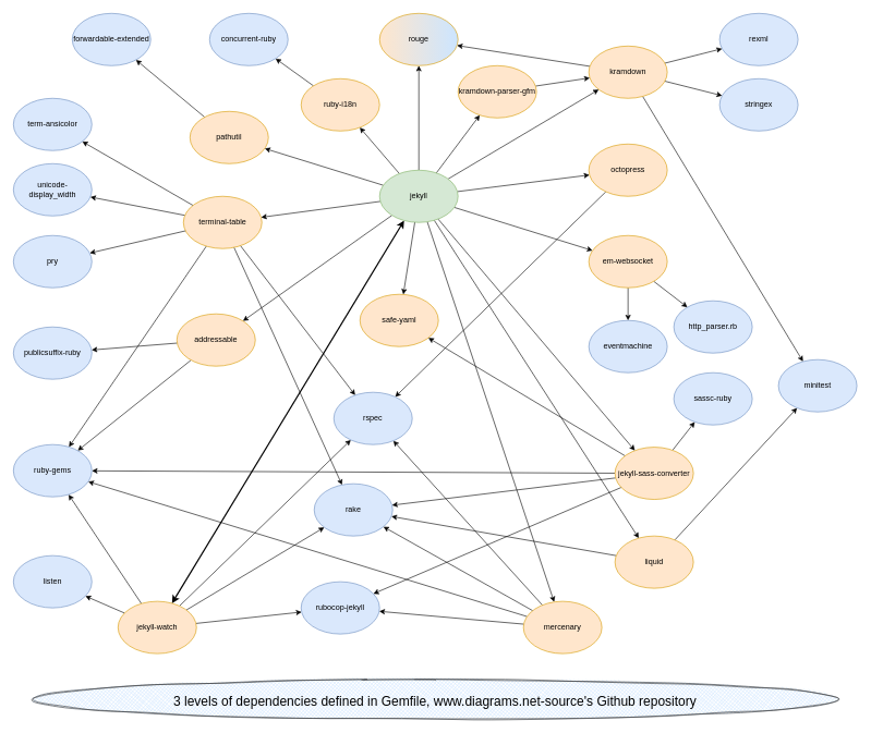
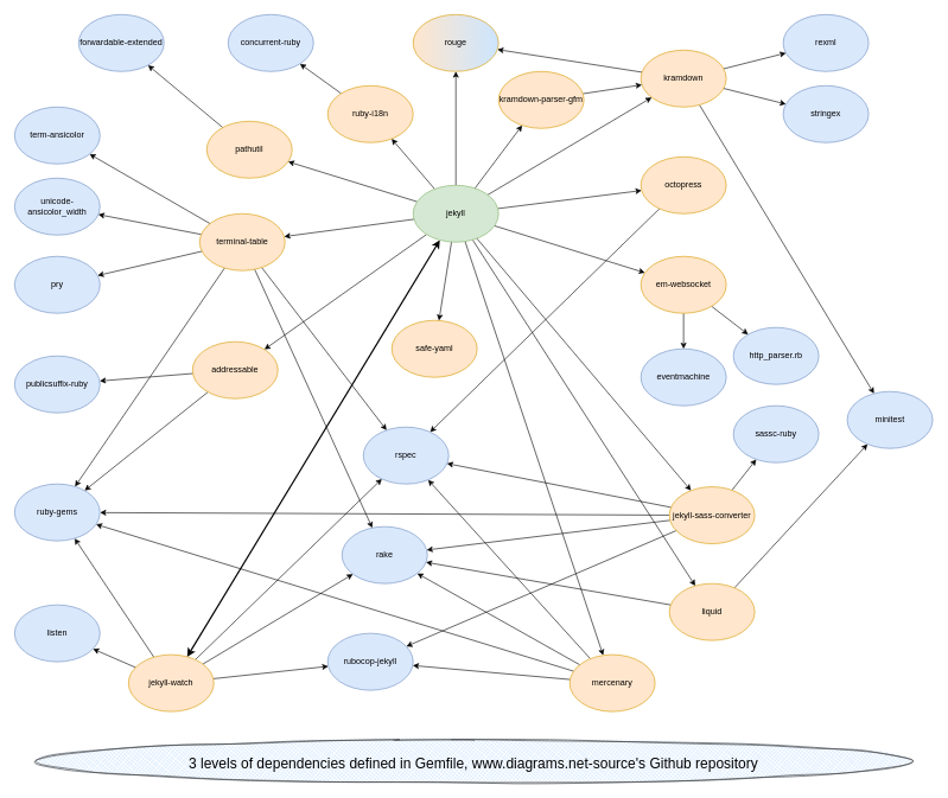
  <mxCell id="0" />
  <mxCell id="1" parent="0" />
  <mxCell id="2" value="" style="orthogonalLoop=1;jettySize=auto;html=1;rounded=0;" parent="1" source="16" target="19" edge="1"><mxGeometry relative="1" as="geometry" /></mxCell>
  <mxCell id="3" value="" style="orthogonalLoop=1;jettySize=auto;html=1;rounded=0;" parent="1" source="16" target="21" edge="1"><mxGeometry relative="1" as="geometry" /></mxCell>
  <mxCell id="4" value="" style="orthogonalLoop=1;jettySize=auto;html=1;rounded=0;" parent="1" source="16" target="24" edge="1"><mxGeometry relative="1" as="geometry" /></mxCell>
  <mxCell id="5" value="" style="orthogonalLoop=1;jettySize=auto;html=1;rounded=0;" parent="1" source="16" target="26" edge="1"><mxGeometry relative="1" as="geometry" /></mxCell>
  <mxCell id="6" value="" style="orthogonalLoop=1;jettySize=auto;html=1;rounded=0;" parent="1" source="16" target="32" edge="1"><mxGeometry relative="1" as="geometry" /></mxCell>
  <mxCell id="7" value="" style="orthogonalLoop=1;jettySize=auto;html=1;rounded=0;startArrow=classic;startFill=1;strokeWidth=2;" parent="1" source="16" target="38" edge="1"><mxGeometry relative="1" as="geometry" /></mxCell>
  <mxCell id="8" value="" style="orthogonalLoop=1;jettySize=auto;html=1;rounded=0;" parent="1" source="16" target="43" edge="1"><mxGeometry relative="1" as="geometry" /></mxCell>
  <mxCell id="9" value="" style="orthogonalLoop=1;jettySize=auto;html=1;rounded=0;" parent="1" source="16" target="45" edge="1"><mxGeometry relative="1" as="geometry" /></mxCell>
  <mxCell id="10" value="" style="orthogonalLoop=1;jettySize=auto;html=1;rounded=0;" parent="1" source="16" target="48" edge="1"><mxGeometry relative="1" as="geometry" /></mxCell>
  <mxCell id="11" value="" style="orthogonalLoop=1;jettySize=auto;html=1;rounded=0;" parent="1" source="16" target="53" edge="1"><mxGeometry relative="1" as="geometry" /></mxCell>
  <mxCell id="12" value="" style="orthogonalLoop=1;jettySize=auto;html=1;rounded=0;" parent="1" source="16" target="55" edge="1"><mxGeometry relative="1" as="geometry" /></mxCell>
  <mxCell id="13" value="" style="orthogonalLoop=1;jettySize=auto;html=1;rounded=0;" parent="1" source="16" target="56" edge="1"><mxGeometry relative="1" as="geometry" /></mxCell>
  <mxCell id="14" value="" style="orthogonalLoop=1;jettySize=auto;html=1;rounded=0;" parent="1" source="16" target="57" edge="1"><mxGeometry relative="1" as="geometry" /></mxCell>
  <mxCell id="15" value="" style="orthogonalLoop=1;jettySize=auto;html=1;rounded=0;" parent="1" source="16" target="64" edge="1"><mxGeometry relative="1" as="geometry" /></mxCell>
  <mxCell id="16" value="jekyll" style="ellipse;whiteSpace=wrap;html=1;fillColor=#d5e8d4;strokeColor=#82b366;" parent="1" vertex="1"><mxGeometry x="580" y="260" width="120" height="80" as="geometry" /></mxCell>
  <mxCell id="17" value="" style="orthogonalLoop=1;jettySize=auto;html=1;rounded=0;" parent="1" source="19" target="65" edge="1"><mxGeometry relative="1" as="geometry" /></mxCell>
  <mxCell id="18" style="orthogonalLoop=1;jettySize=auto;html=1;rounded=0;" parent="1" source="19" target="66" edge="1"><mxGeometry relative="1" as="geometry" /></mxCell>
  <mxCell id="19" value="addressable" style="ellipse;whiteSpace=wrap;html=1;fillColor=#ffe6cc;strokeColor=#d79b00;" parent="1" vertex="1"><mxGeometry x="270" y="480" width="120" height="80" as="geometry" /></mxCell>
  <mxCell id="20" style="orthogonalLoop=1;jettySize=auto;html=1;rounded=0;" parent="1" source="21" target="67" edge="1"><mxGeometry relative="1" as="geometry" /></mxCell>
  <mxCell id="21" value="octopress" style="ellipse;whiteSpace=wrap;html=1;fillColor=#ffe6cc;strokeColor=#d79b00;" parent="1" vertex="1"><mxGeometry x="900" y="220" width="120" height="80" as="geometry" /></mxCell>
  <mxCell id="22" style="orthogonalLoop=1;jettySize=auto;html=1;rounded=0;" parent="1" source="24" target="68" edge="1"><mxGeometry relative="1" as="geometry" /></mxCell>
  <mxCell id="23" style="orthogonalLoop=1;jettySize=auto;html=1;rounded=0;" parent="1" source="24" target="69" edge="1"><mxGeometry relative="1" as="geometry" /></mxCell>
  <mxCell id="24" value="em-websocket" style="ellipse;whiteSpace=wrap;html=1;fillColor=#ffe6cc;strokeColor=#d79b00;" parent="1" vertex="1"><mxGeometry x="900" y="360" width="120" height="80" as="geometry" /></mxCell>
  <mxCell id="25" style="orthogonalLoop=1;jettySize=auto;html=1;rounded=0;" parent="1" source="26" target="70" edge="1"><mxGeometry relative="1" as="geometry" /></mxCell>
  <mxCell id="26" value="ruby-i18n" style="ellipse;whiteSpace=wrap;html=1;fillColor=#ffe6cc;strokeColor=#d79b00;" parent="1" vertex="1"><mxGeometry x="460" y="120" width="120" height="80" as="geometry" /></mxCell>
  <mxCell id="27" style="orthogonalLoop=1;jettySize=auto;html=1;rounded=0;" parent="1" source="32" target="65" edge="1"><mxGeometry relative="1" as="geometry" /></mxCell>
  <mxCell id="28" style="orthogonalLoop=1;jettySize=auto;html=1;rounded=0;" parent="1" source="32" target="71" edge="1"><mxGeometry relative="1" as="geometry" /></mxCell>
- <mxCell id="29" style="orthogonalLoop=1;jettySize=auto;html=1;rounded=0;" parent="1" source="32" target="57" edge="1"><mxGeometry relative="1" as="geometry" /></mxCell>
+ <mxCell id="29" style="orthogonalLoop=1;jettySize=auto;html=1;rounded=0;" parent="1" source="32" target="67" edge="1"><mxGeometry relative="1" as="geometry" /></mxCell>
  <mxCell id="30" style="orthogonalLoop=1;jettySize=auto;html=1;rounded=0;" parent="1" source="32" target="72" edge="1"><mxGeometry relative="1" as="geometry" /></mxCell>
  <mxCell id="31" style="orthogonalLoop=1;jettySize=auto;html=1;rounded=0;" parent="1" source="32" target="73" edge="1"><mxGeometry relative="1" as="geometry" /></mxCell>
  <mxCell id="32" value="jekyll-sass-converter" style="ellipse;whiteSpace=wrap;html=1;fillColor=#ffe6cc;strokeColor=#d79b00;" parent="1" vertex="1"><mxGeometry x="940" y="684" width="120" height="80" as="geometry" /></mxCell>
  <mxCell id="33" style="orthogonalLoop=1;jettySize=auto;html=1;rounded=0;" parent="1" source="38" target="65" edge="1"><mxGeometry relative="1" as="geometry" /></mxCell>
  <mxCell id="34" style="orthogonalLoop=1;jettySize=auto;html=1;rounded=0;" parent="1" source="38" target="74" edge="1"><mxGeometry relative="1" as="geometry" /></mxCell>
  <mxCell id="35" style="orthogonalLoop=1;jettySize=auto;html=1;rounded=0;" parent="1" source="38" target="71" edge="1"><mxGeometry relative="1" as="geometry" /></mxCell>
  <mxCell id="36" style="orthogonalLoop=1;jettySize=auto;html=1;rounded=0;" parent="1" source="38" target="67" edge="1"><mxGeometry relative="1" as="geometry" /></mxCell>
  <mxCell id="37" style="orthogonalLoop=1;jettySize=auto;html=1;rounded=0;" parent="1" source="38" target="72" edge="1"><mxGeometry relative="1" as="geometry" /></mxCell>
  <mxCell id="38" value="jekyll-watch" style="ellipse;whiteSpace=wrap;html=1;fillColor=#ffe6cc;strokeColor=#d79b00;" parent="1" vertex="1"><mxGeometry x="180" y="920" width="120" height="80" as="geometry" /></mxCell>
  <mxCell id="39" style="orthogonalLoop=1;jettySize=auto;html=1;rounded=0;" parent="1" source="43" target="75" edge="1"><mxGeometry relative="1" as="geometry" /></mxCell>
  <mxCell id="40" style="orthogonalLoop=1;jettySize=auto;html=1;rounded=0;" parent="1" source="43" target="76" edge="1"><mxGeometry relative="1" as="geometry" /></mxCell>
  <mxCell id="41" style="orthogonalLoop=1;jettySize=auto;html=1;rounded=0;" parent="1" source="43" target="56" edge="1"><mxGeometry relative="1" as="geometry" /></mxCell>
  <mxCell id="42" style="orthogonalLoop=1;jettySize=auto;html=1;rounded=0;" parent="1" source="43" target="77" edge="1"><mxGeometry relative="1" as="geometry" /></mxCell>
  <mxCell id="43" value="kramdown" style="ellipse;whiteSpace=wrap;html=1;fillColor=#ffe6cc;strokeColor=#d79b00;" parent="1" vertex="1"><mxGeometry x="900" y="70" width="120" height="80" as="geometry" /></mxCell>
  <mxCell id="44" style="orthogonalLoop=1;jettySize=auto;html=1;rounded=0;" parent="1" source="45" target="43" edge="1"><mxGeometry relative="1" as="geometry" /></mxCell>
  <mxCell id="45" value="kramdown-parser-gfm" style="ellipse;whiteSpace=wrap;html=1;fillColor=#ffe6cc;strokeColor=#d79b00;" parent="1" vertex="1"><mxGeometry x="700" width="120" height="80" as="geometry" y="100" /></mxCell>
  <mxCell id="46" style="orthogonalLoop=1;jettySize=auto;html=1;rounded=0;" parent="1" source="48" target="75" edge="1"><mxGeometry relative="1" as="geometry" /></mxCell>
  <mxCell id="47" style="orthogonalLoop=1;jettySize=auto;html=1;rounded=0;" parent="1" source="48" target="71" edge="1"><mxGeometry relative="1" as="geometry" /></mxCell>
  <mxCell id="48" value="liquid" style="ellipse;whiteSpace=wrap;html=1;fillColor=#ffe6cc;strokeColor=#d79b00;" parent="1" vertex="1"><mxGeometry x="940" y="820" width="120" height="80" as="geometry" /></mxCell>
  <mxCell id="49" style="orthogonalLoop=1;jettySize=auto;html=1;rounded=0;" parent="1" source="53" target="65" edge="1"><mxGeometry relative="1" as="geometry" /></mxCell>
  <mxCell id="50" style="orthogonalLoop=1;jettySize=auto;html=1;rounded=0;" parent="1" source="53" target="71" edge="1"><mxGeometry relative="1" as="geometry" /></mxCell>
  <mxCell id="51" style="orthogonalLoop=1;jettySize=auto;html=1;rounded=0;" parent="1" source="53" target="67" edge="1"><mxGeometry relative="1" as="geometry" /></mxCell>
  <mxCell id="52" style="orthogonalLoop=1;jettySize=auto;html=1;rounded=0;" parent="1" source="53" target="72" edge="1"><mxGeometry relative="1" as="geometry" /></mxCell>
  <mxCell id="53" value="mercenary" style="ellipse;whiteSpace=wrap;html=1;fillColor=#ffe6cc;strokeColor=#d79b00;" parent="1" vertex="1"><mxGeometry x="800" y="920" width="120" height="80" as="geometry" /></mxCell>
  <mxCell id="54" value="" style="orthogonalLoop=1;jettySize=auto;html=1;rounded=0;" parent="1" source="55" target="78" edge="1"><mxGeometry relative="1" as="geometry" /></mxCell>
  <mxCell id="55" value="pathutil" style="ellipse;whiteSpace=wrap;html=1;fillColor=#ffe6cc;strokeColor=#d79b00;" parent="1" vertex="1"><mxGeometry x="290" y="170" width="120" height="80" as="geometry" /></mxCell>
  <mxCell id="56" value="rouge" style="ellipse;whiteSpace=wrap;html=1;fillColor=#ffe6cc;strokeColor=#d79b00;gradientDirection=east;gradientColor=#CCE5FF;" parent="1" vertex="1"><mxGeometry x="580" y="20" width="120" height="80" as="geometry" /></mxCell>
  <mxCell id="57" value="safe-yaml" style="ellipse;whiteSpace=wrap;html=1;fillColor=#ffe6cc;strokeColor=#d79b00;" parent="1" vertex="1"><mxGeometry x="550" y="450" width="120" height="80" as="geometry" /></mxCell>
  <mxCell id="58" style="orthogonalLoop=1;jettySize=auto;html=1;rounded=0;" parent="1" source="64" target="65" edge="1"><mxGeometry relative="1" as="geometry" /></mxCell>
  <mxCell id="59" style="orthogonalLoop=1;jettySize=auto;html=1;rounded=0;" parent="1" source="64" target="79" edge="1"><mxGeometry relative="1" as="geometry" /></mxCell>
  <mxCell id="60" style="orthogonalLoop=1;jettySize=auto;html=1;rounded=0;" parent="1" source="64" target="71" edge="1"><mxGeometry relative="1" as="geometry" /></mxCell>
  <mxCell id="61" style="orthogonalLoop=1;jettySize=auto;html=1;rounded=0;" parent="1" source="64" target="67" edge="1"><mxGeometry relative="1" as="geometry" /></mxCell>
  <mxCell id="62" style="orthogonalLoop=1;jettySize=auto;html=1;rounded=0;" parent="1" source="64" target="80" edge="1"><mxGeometry relative="1" as="geometry" /></mxCell>
  <mxCell id="63" style="orthogonalLoop=1;jettySize=auto;html=1;rounded=0;" parent="1" source="64" target="81" edge="1"><mxGeometry relative="1" as="geometry" /></mxCell>
  <mxCell id="64" value="terminal-table" style="ellipse;whiteSpace=wrap;html=1;fillColor=#ffe6cc;strokeColor=#d79b00;" parent="1" vertex="1"><mxGeometry x="280" y="300" width="120" height="80" as="geometry" /></mxCell>
  <mxCell id="65" value="ruby-gems" style="ellipse;whiteSpace=wrap;html=1;fillColor=#dae8fc;strokeColor=#6c8ebf;" parent="1" vertex="1"><mxGeometry x="20" y="680" width="120" height="80" as="geometry" /></mxCell>
  <mxCell id="66" value="publicsuffix-ruby" style="ellipse;whiteSpace=wrap;html=1;fillColor=#dae8fc;strokeColor=#6c8ebf;" parent="1" vertex="1"><mxGeometry x="20" y="500" width="120" height="80" as="geometry" /></mxCell>
  <mxCell id="67" value="rspec" style="ellipse;whiteSpace=wrap;html=1;fillColor=#dae8fc;strokeColor=#6c8ebf;" parent="1" vertex="1"><mxGeometry x="510" y="600" width="120" height="80" as="geometry" /></mxCell>
  <mxCell id="68" value="eventmachine" style="ellipse;whiteSpace=wrap;html=1;fillColor=#dae8fc;strokeColor=#6c8ebf;" parent="1" vertex="1"><mxGeometry x="900" y="490" width="120" height="80" as="geometry" /></mxCell>
  <mxCell id="69" value="http_parser.rb" style="ellipse;whiteSpace=wrap;html=1;fillColor=#dae8fc;strokeColor=#6c8ebf;" parent="1" vertex="1"><mxGeometry x="1030" y="460" width="120" height="80" as="geometry" /></mxCell>
  <mxCell id="70" value="concurrent-ruby" style="ellipse;whiteSpace=wrap;html=1;fillColor=#dae8fc;strokeColor=#6c8ebf;" parent="1" vertex="1"><mxGeometry x="320" y="20" width="120" height="80" as="geometry" /></mxCell>
  <mxCell id="71" value="rake" style="ellipse;whiteSpace=wrap;html=1;fillColor=#dae8fc;strokeColor=#6c8ebf;" parent="1" vertex="1"><mxGeometry x="480" y="740" width="120" height="80" as="geometry" /></mxCell>
  <mxCell id="72" value="rubocop-jekyll" style="ellipse;whiteSpace=wrap;html=1;fillColor=#dae8fc;strokeColor=#6c8ebf;" parent="1" vertex="1"><mxGeometry x="460" y="890" width="120" height="80" as="geometry" /></mxCell>
  <mxCell id="73" value="sassc-ruby" style="ellipse;whiteSpace=wrap;html=1;fillColor=#dae8fc;strokeColor=#6c8ebf;" parent="1" vertex="1"><mxGeometry x="1030" y="570" width="120" height="80" as="geometry" /></mxCell>
  <mxCell id="74" value="listen" style="ellipse;whiteSpace=wrap;html=1;fillColor=#dae8fc;strokeColor=#6c8ebf;" parent="1" vertex="1"><mxGeometry x="20" y="850" width="120" height="80" as="geometry" /></mxCell>
  <mxCell id="75" value="minitest" style="ellipse;whiteSpace=wrap;html=1;fillColor=#dae8fc;strokeColor=#6c8ebf;" parent="1" vertex="1"><mxGeometry x="1190" y="550" width="120" height="80" as="geometry" /></mxCell>
  <mxCell id="76" value="rexml" style="ellipse;whiteSpace=wrap;html=1;fillColor=#dae8fc;strokeColor=#6c8ebf;" parent="1" vertex="1"><mxGeometry x="1100" y="20" width="120" height="80" as="geometry" /></mxCell>
  <mxCell id="77" value="stringex" style="ellipse;whiteSpace=wrap;html=1;fillColor=#dae8fc;strokeColor=#6c8ebf;" parent="1" vertex="1"><mxGeometry x="1100" y="120" width="120" height="80" as="geometry" /></mxCell>
  <mxCell id="78" value="forwardable-extended" style="ellipse;whiteSpace=wrap;html=1;fillColor=#dae8fc;strokeColor=#6c8ebf;" parent="1" vertex="1"><mxGeometry x="110" y="20" width="120" height="80" as="geometry" /></mxCell>
  <mxCell id="79" value="pry" style="ellipse;whiteSpace=wrap;html=1;fillColor=#dae8fc;strokeColor=#6c8ebf;" parent="1" vertex="1"><mxGeometry x="20" y="360" width="120" height="80" as="geometry" /></mxCell>
  <mxCell id="80" value="term-ansicolor" style="ellipse;whiteSpace=wrap;html=1;fillColor=#dae8fc;strokeColor=#6c8ebf;" parent="1" vertex="1"><mxGeometry x="20" y="150" width="120" height="80" as="geometry" /></mxCell>
- <mxCell id="81" value="unicode-display_width" style="ellipse;whiteSpace=wrap;html=1;fillColor=#dae8fc;strokeColor=#6c8ebf;" parent="1" vertex="1"><mxGeometry x="20" y="250" width="120" height="80" as="geometry" /></mxCell>
+ <mxCell id="81" value="unicode-ansicolor_width" style="ellipse;whiteSpace=wrap;html=1;fillColor=#dae8fc;strokeColor=#6c8ebf;" parent="1" vertex="1"><mxGeometry x="20" y="250" width="120" height="80" as="geometry" /></mxCell>
  <mxCell id="82" value="3 levels of dependencies defined in Gemfile, www.diagrams.net-source's Github repository" style="ellipse;whiteSpace=wrap;html=1;fontFamily=Helvetica;fontSize=20;align=center;spacingTop=3;strokeColor=#36393d;glass=0;sketch=1;fillStyle=cross-hatch;fillColor=#cce5ff;" parent="1" vertex="1"><mxGeometry x="20" y="1040" width="1290" height="60" as="geometry" /></mxCell>
